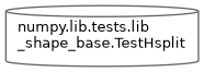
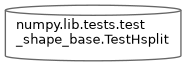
  digraph {
    rankdir=LR
-   n1 [color=grey40 fillcolor=white fontname=Helvetica fontsize=10 height=0.2 label="numpy.lib.tests.lib\l_shape_base.TestHsplit" shape=cylinder style=filled width=0.4]
+   n1 [color=grey40 fillcolor=white fontname=Helvetica fontsize=10 height=0.2 label="numpy.lib.tests.test\l_shape_base.TestHsplit" shape=cylinder style=filled width=0.4]
  }
